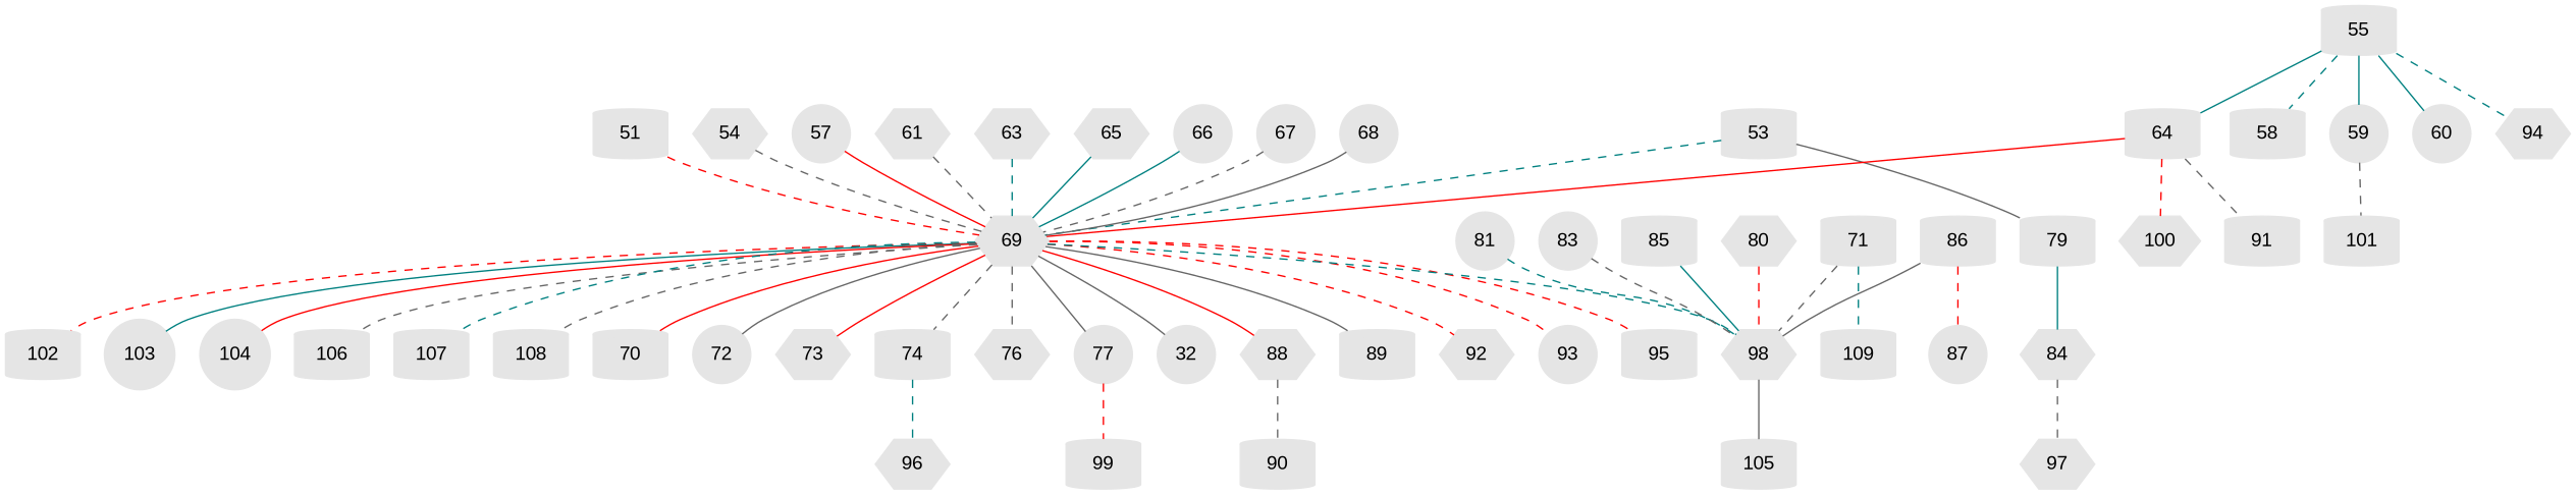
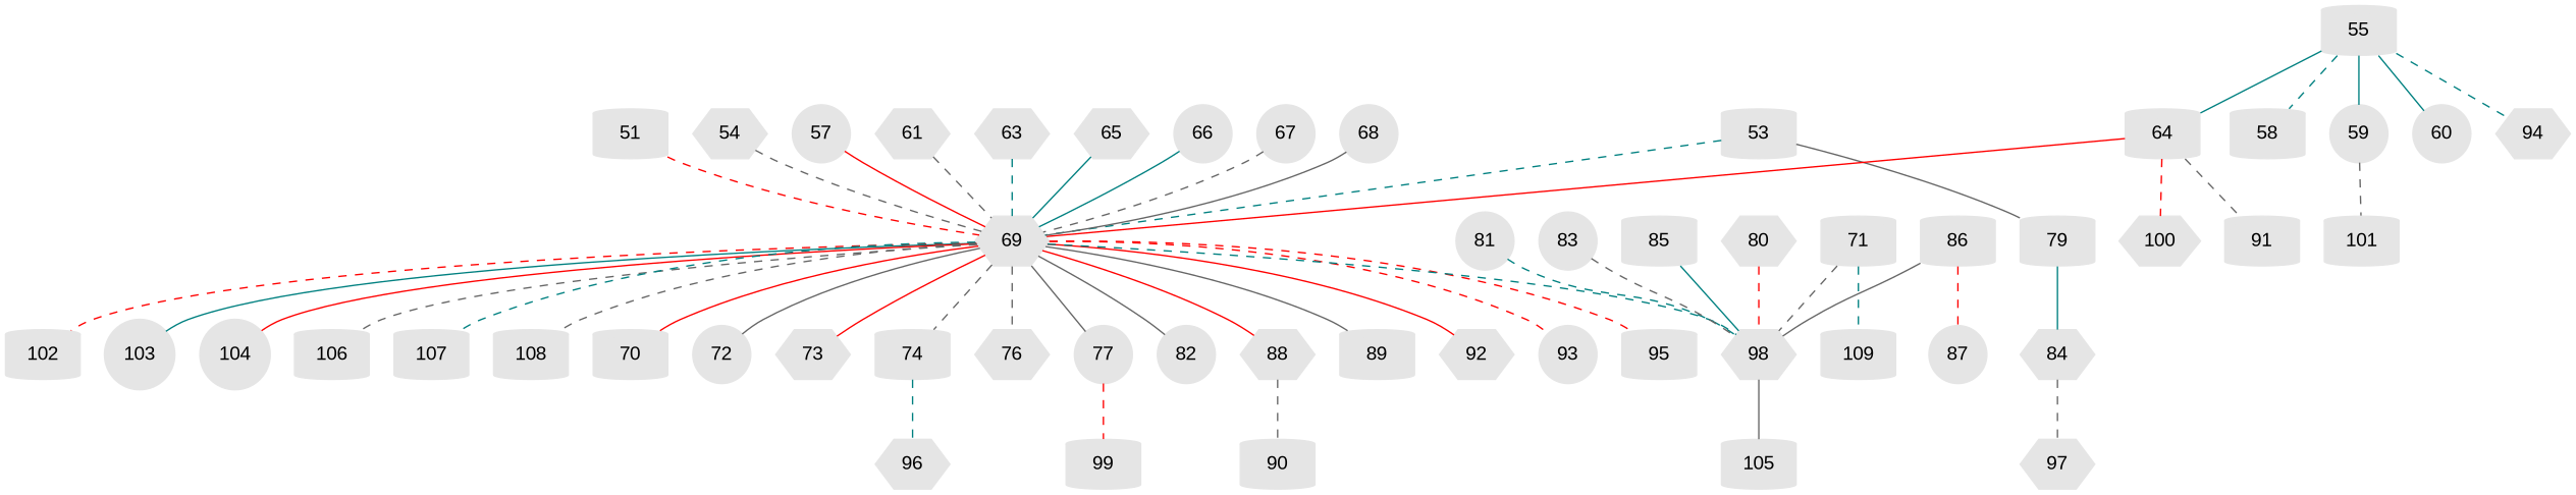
  graph {
    fontname="Liberation Sans"
    node [color=gray90 fontname="Liberation Sans" shape=cylinder style=filled]
    edge [color=gray40 fontname="Liberation Sans" style=dashed]
    69 [shape=hexagon super="+52"]
    70
    72 [shape=circle]
    73 [shape=hexagon]
    74
    76 [shape=hexagon]
    77 [shape=circle]
-   82 [shape=circle label=32]
+   82 [shape=circle]
    88 [shape=hexagon]
    89
    92 [shape=hexagon]
    93 [shape=circle]
    95
    98 [shape=hexagon super="+49+62"]
    102
    103 [shape=circle]
    104 [shape=circle]
    106
    107
    108
    51
    53
    79
    84 [shape=hexagon]
    54 [shape=hexagon]
    55
    58
    59 [shape=circle]
    60 [shape=circle]
    64 [super="+56"]
    94 [shape=hexagon]
    101
    91
    100 [shape=hexagon]
    57 [shape=circle]
    61 [shape=hexagon]
    63 [shape=hexagon]
    65 [shape=hexagon]
    66 [shape=circle]
    67 [shape=circle]
    68 [shape=circle]
    96 [shape=hexagon]
    99
    90
    105
    71
    109
    97 [shape=hexagon]
    80 [shape=hexagon]
    81 [shape=circle]
    83 [shape=circle]
    85
    86 [super="+78"]
    87 [shape=circle]
    69 -- 70 [color=red style=solid]
    69 -- 72 [style=solid]
    69 -- 73 [color=red style=solid]
    69 -- 74
    69 -- 76
    69 -- 77 [style=solid]
    69 -- 82 [style=solid]
    69 -- 88 [color=red style=solid]
    69 -- 89 [style=solid]
-   69 -- 92 [color=red]
+   69 -- 92 [color=red style=solid]
    69 -- 93 [color=red]
    69 -- 95 [color=red]
    69 -- 98 [color=teal]
    69 -- 102 [color=red]
    69 -- 103 [color=teal style=solid]
    69 -- 104 [color=red style=solid]
    69 -- 106
    69 -- 107 [color=teal]
    69 -- 108
    74 -- 96 [color=teal]
    77 -- 99 [color=red]
    88 -- 90
    98 -- 105 [style=solid]
    51 -- 69 [color=red]
    53 -- 69 [color=teal]
    53 -- 79 [style=solid]
    79 -- 84 [color=teal style=solid]
    84 -- 97
    54 -- 69
    55 -- 58 [color=teal]
    55 -- 59 [color=teal style=solid]
    55 -- 60 [color=teal style=solid]
    55 -- 64 [color=teal style=solid]
    55 -- 94 [color=teal]
    59 -- 101
    64 -- 69 [color=red style=solid]
    64 -- 91
    64 -- 100 [color=red]
    57 -- 69 [color=red style=solid]
    61 -- 69
    63 -- 69 [color=teal]
    65 -- 69 [color=teal style=solid]
    66 -- 69 [color=teal style=solid]
    67 -- 69
    68 -- 69 [style=solid]
    71 -- 98
    71 -- 109 [color=teal]
    80 -- 98 [color=red]
    81 -- 98 [color=teal]
    83 -- 98
    85 -- 98 [color=teal style=solid]
    86 -- 98 [style=solid]
    86 -- 87 [color=red]
  }
